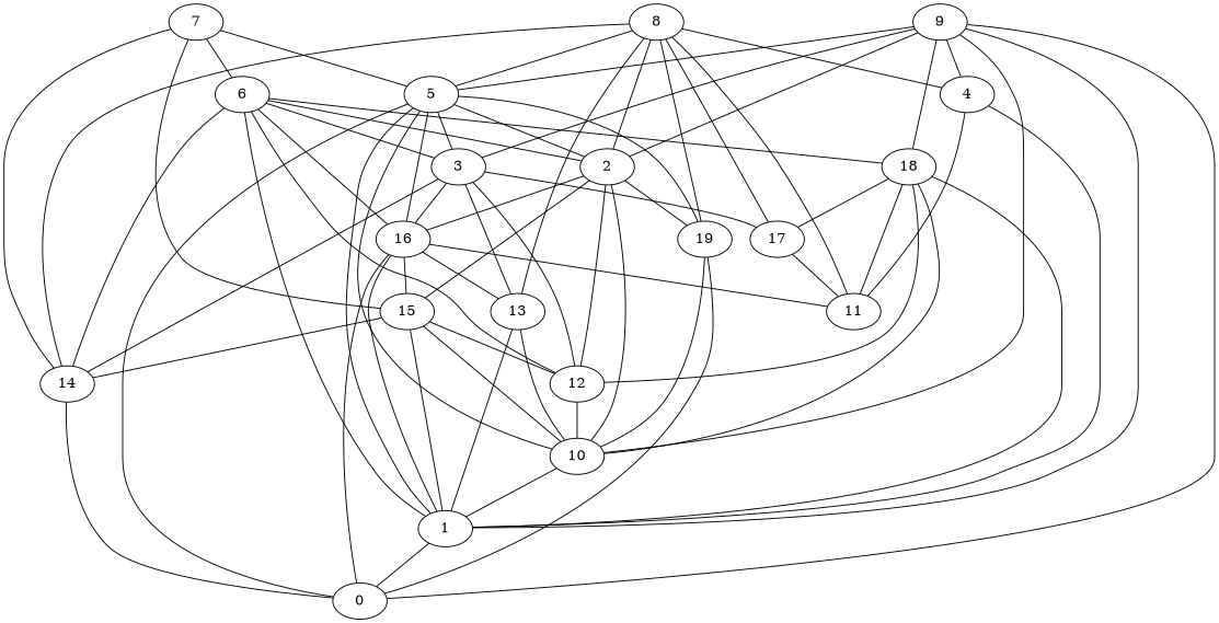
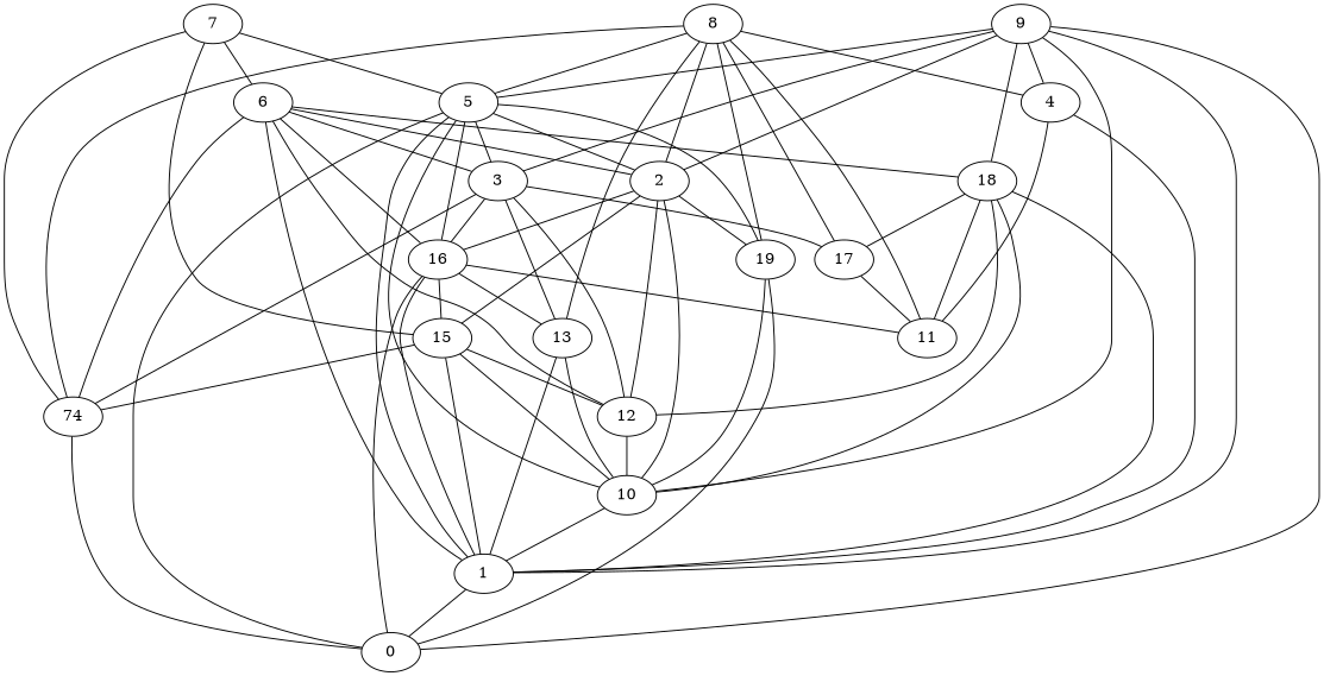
  digraph {
    edge [color=black dir=none]
    10
    1
    0
    2
    19
    12
    15
    16
    7
    6
-   14
+   14 [label=74]
    5
    3
    18
    17
    11
    13
    8
    4
    9
    subgraph sub_1 {
      10
      1
      0
      2
      19
      12
      15
      16
      7
      6
      14
      5
      3
      18
      17
      11
      13
      8
      4
      9
    }
    10 -> 1
    1 -> 0
    2 -> 10
    2 -> 19
    2 -> 12
    2 -> 15
    2 -> 16
    19 -> 10
    19 -> 0
    12 -> 10
    15 -> 10
    15 -> 1
    15 -> 12
    15 -> 14
    16 -> 1
    16 -> 0
    16 -> 15
    16 -> 11
    16 -> 13
    7 -> 15
    7 -> 6
    7 -> 14
    7 -> 5
    6 -> 1
    6 -> 2
    6 -> 12
    6 -> 16
    6 -> 14
    6 -> 3
    6 -> 18
    14 -> 0
    5 -> 10
    5 -> 1
    5 -> 0
    5 -> 2
    5 -> 19
    5 -> 16
    5 -> 3
    3 -> 12
    3 -> 16
    3 -> 14
    3 -> 17
    3 -> 13
    18 -> 10
    18 -> 1
    18 -> 12
    18 -> 17
    18 -> 11
    17 -> 11
    13 -> 10
    13 -> 1
    8 -> 2
    8 -> 19
    8 -> 14
    8 -> 5
    8 -> 17
    8 -> 11
    8 -> 13
    8 -> 4
    4 -> 1
    4 -> 11
    9 -> 10
    9 -> 1
    9 -> 0
    9 -> 2
    9 -> 5
    9 -> 3
    9 -> 18
    9 -> 4
  }
